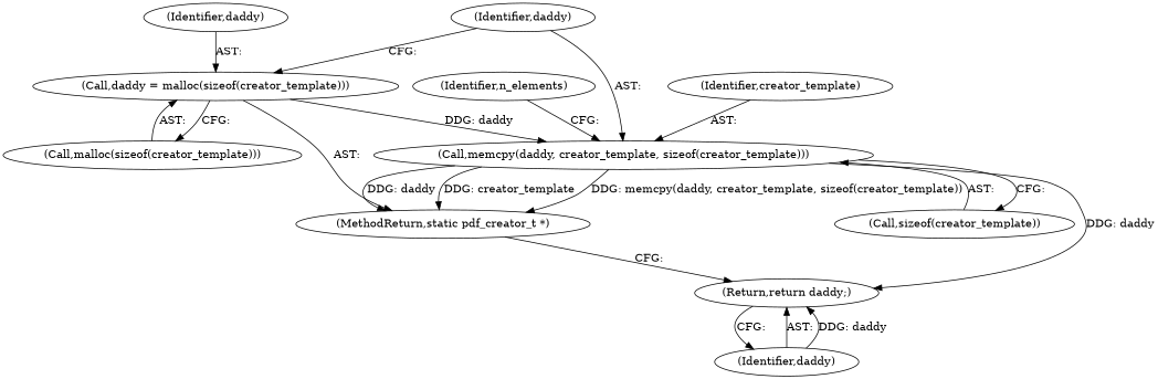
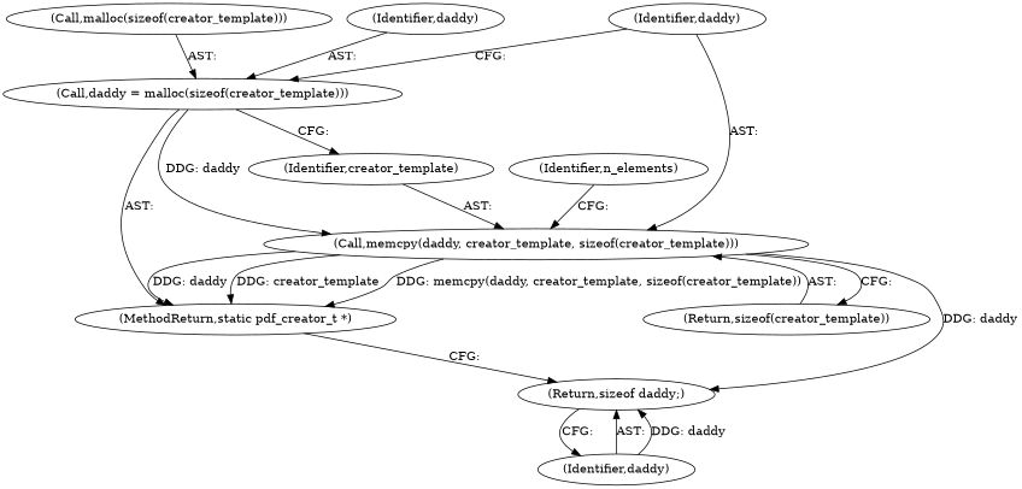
  digraph {
    n1 [label="(Call,memcpy(daddy, creator_template, sizeof(creator_template)))"]
-   n2 [label="(Return,return daddy;)"]
+   n2 [label="(Return,sizeof daddy;)"]
    n3 [label="(MethodReturn,static pdf_creator_t *)"]
-   n4 [label="(Call,sizeof(creator_template))"]
+   n4 [label="(Return,sizeof(creator_template))"]
    n5 [label="(Identifier,daddy)"]
    n6 [label="(Call,daddy = malloc(sizeof(creator_template)))"]
    n7 [label="(Call,malloc(sizeof(creator_template)))"]
    n8 [label="(Identifier,daddy)"]
    n9 [label="(Identifier,daddy)"]
    n10 [label="(Identifier,creator_template)"]
    n11 [label="(Identifier,n_elements)"]
    n1 -> n2 [label="DDG: daddy"]
    n1 -> n3 [label="DDG: creator_template"]
    n1 -> n3 [label="DDG: memcpy(daddy, creator_template, sizeof(creator_template))"]
    n1 -> n3 [label="DDG: daddy"]
    n1 -> n4 [label="CFG: "]
    n2 -> n5 [label="CFG: "]
    n3 -> n2 [label="CFG: "]
    n4 -> n1 [label="AST: "]
    n5 -> n2 [label="AST: "]
    n5 -> n2 [label="DDG: daddy"]
    n6 -> n1 [label="DDG: daddy"]
    n6 -> n3 [label="AST: "]
-   n6 -> n7 [label="CFG: "]
+   n6 -> n10 [label="CFG: "]
    n7 -> n6 [label="AST: "]
    n8 -> n1 [label="AST: "]
    n8 -> n6 [label="CFG: "]
    n9 -> n6 [label="AST: "]
    n10 -> n1 [label="AST: "]
    n11 -> n1 [label="CFG: "]
  }
